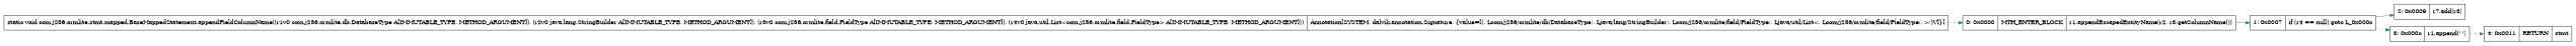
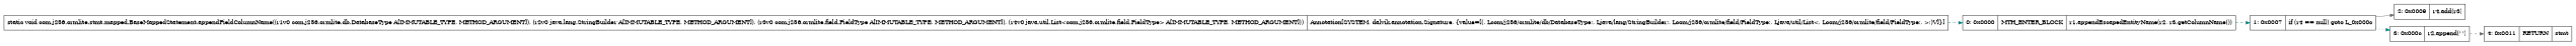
  digraph {
    rankdir=LR
    node [shape=record]
    edge [color=teal style=solid]
    n1 [label="{0\:\ 0x0000|MTH_ENTER_BLOCK\l|r1.appendEscapedEntityName(r2, r3.getColumnName())\l}"]
    n2 [label="{1\:\ 0x0007|if (r4 == null) goto L_0x000c\l}"]
-   n3 [label="{2\:\ 0x0009|r7.add(r3)\l}"]
-   n4 [label="{3\:\ 0x000c|r1.append(' ')\l}"]
+   n3 [label="{2\:\ 0x0009|r4.add(r3)\l}"]
+   n4 [label="{3\:\ 0x000c|r2.append(' ')\l}"]
    n5 [label="{4\:\ 0x0011|RETURN\l|stmt\l}"]
    n6 [label="{static void com.j256.ormlite.stmt.mapped.BaseMappedStatement.appendFieldColumnName((r1v0 com.j256.ormlite.db.DatabaseType A[IMMUTABLE_TYPE, METHOD_ARGUMENT]), (r2v0 java.lang.StringBuilder A[IMMUTABLE_TYPE, METHOD_ARGUMENT]), (r3v0 com.j256.ormlite.field.FieldType A[IMMUTABLE_TYPE, METHOD_ARGUMENT]), (r4v0 java.util.List\<com.j256.ormlite.field.FieldType\> A[IMMUTABLE_TYPE, METHOD_ARGUMENT]))  | Annotation[SYSTEM, dalvik.annotation.Signature, \{value=[(, Lcom\/j256\/ormlite\/db\/DatabaseType;, Ljava\/lang\/StringBuilder;, Lcom\/j256\/ormlite\/field\/FieldType;, Ljava\/util\/List\<, Lcom\/j256\/ormlite\/field\/FieldType;, \>;)V]\}]\l}"]
-   n1 -> n2
+   n1 -> n2 [style=dashed]
    n2 -> n3 [color=gray40]
    n2 -> n4 [style=dotted]
    n4 -> n5 [color=gray40 style=dashed]
    n6 -> n1 [style=dashed]
  }
